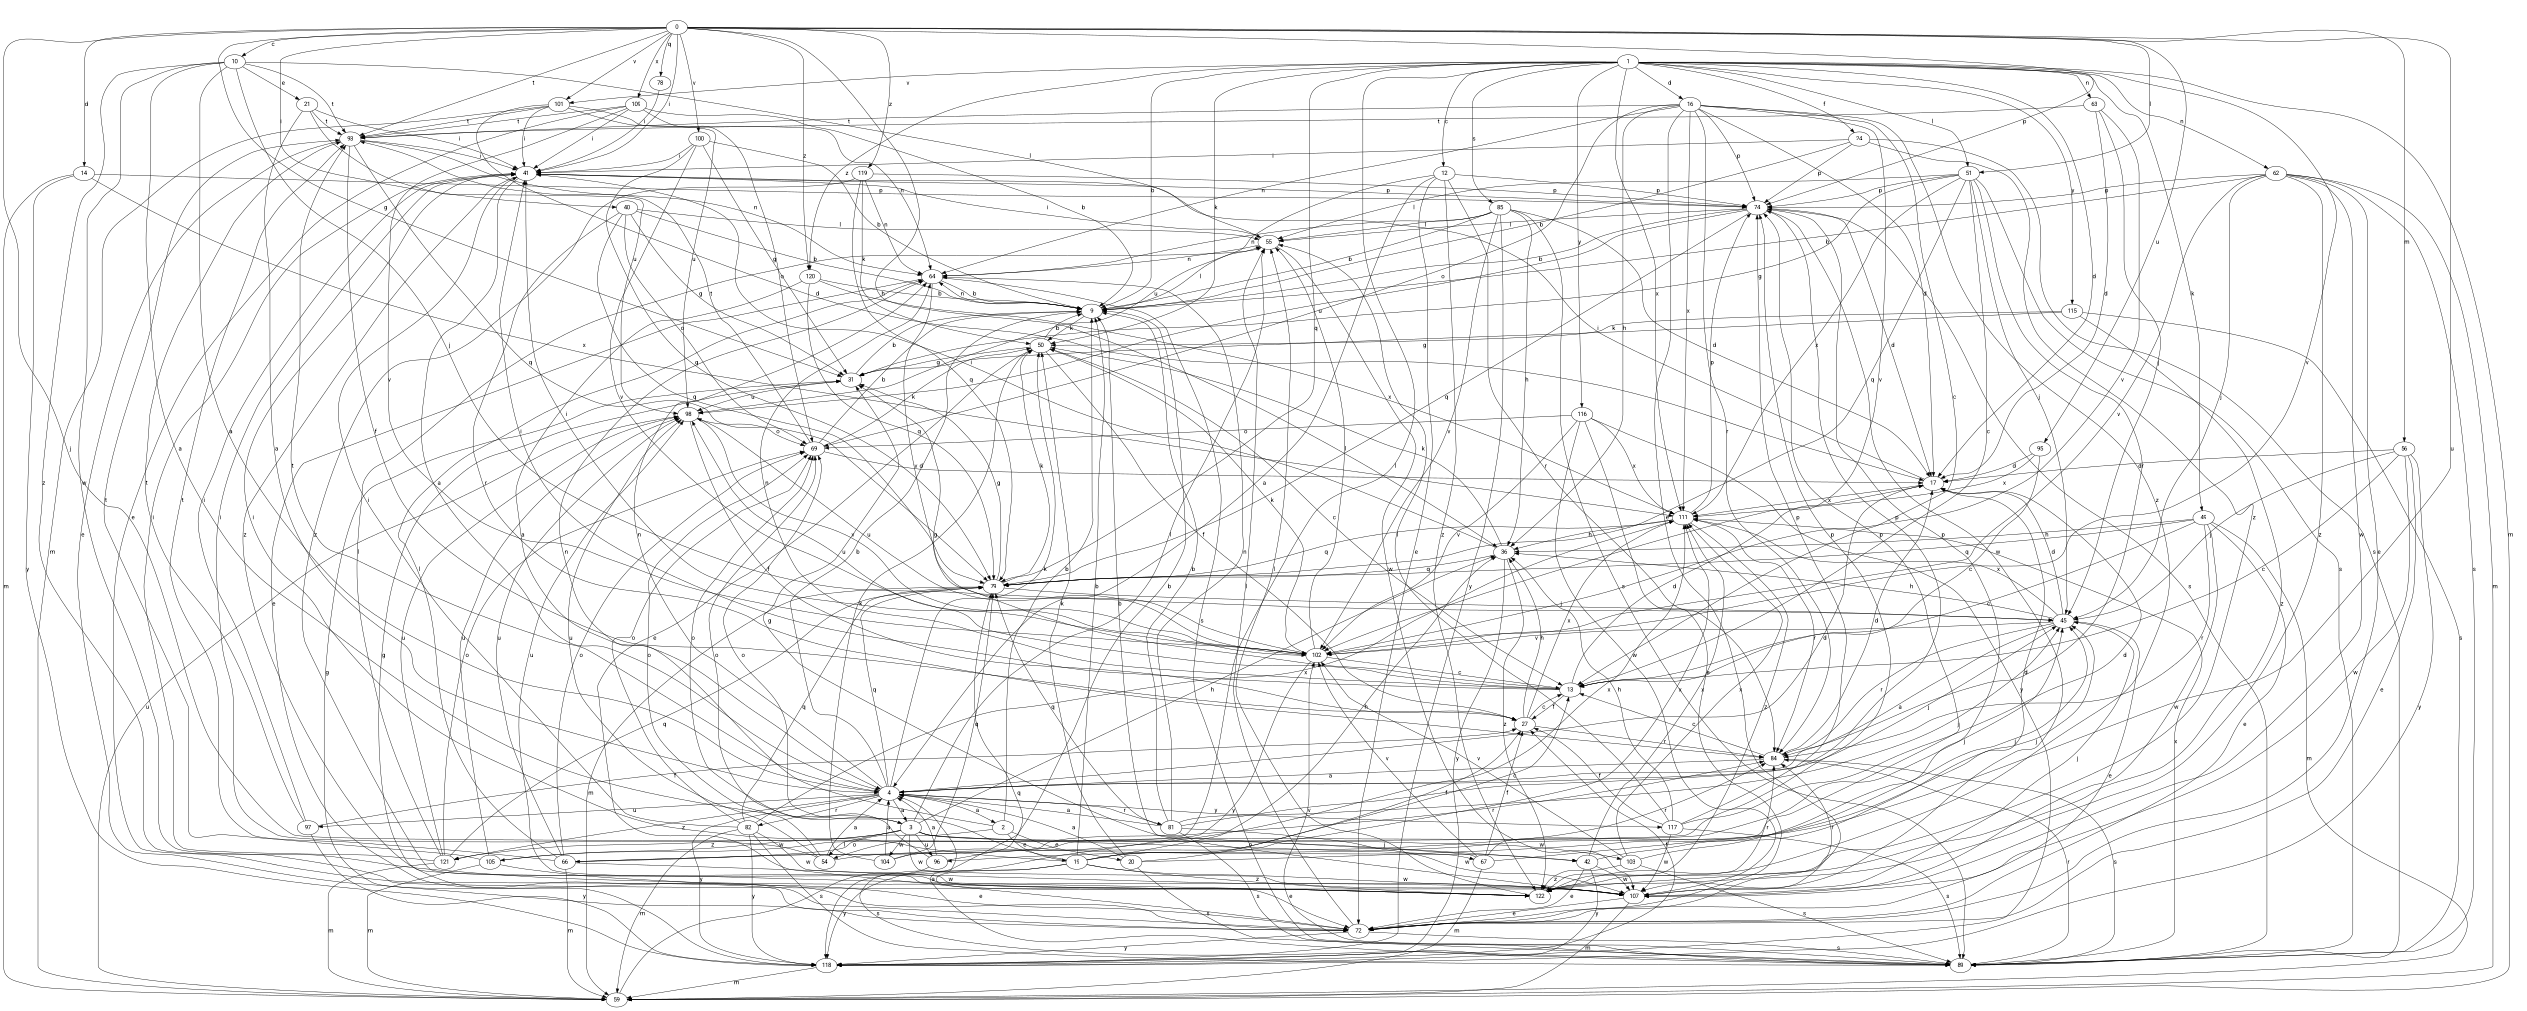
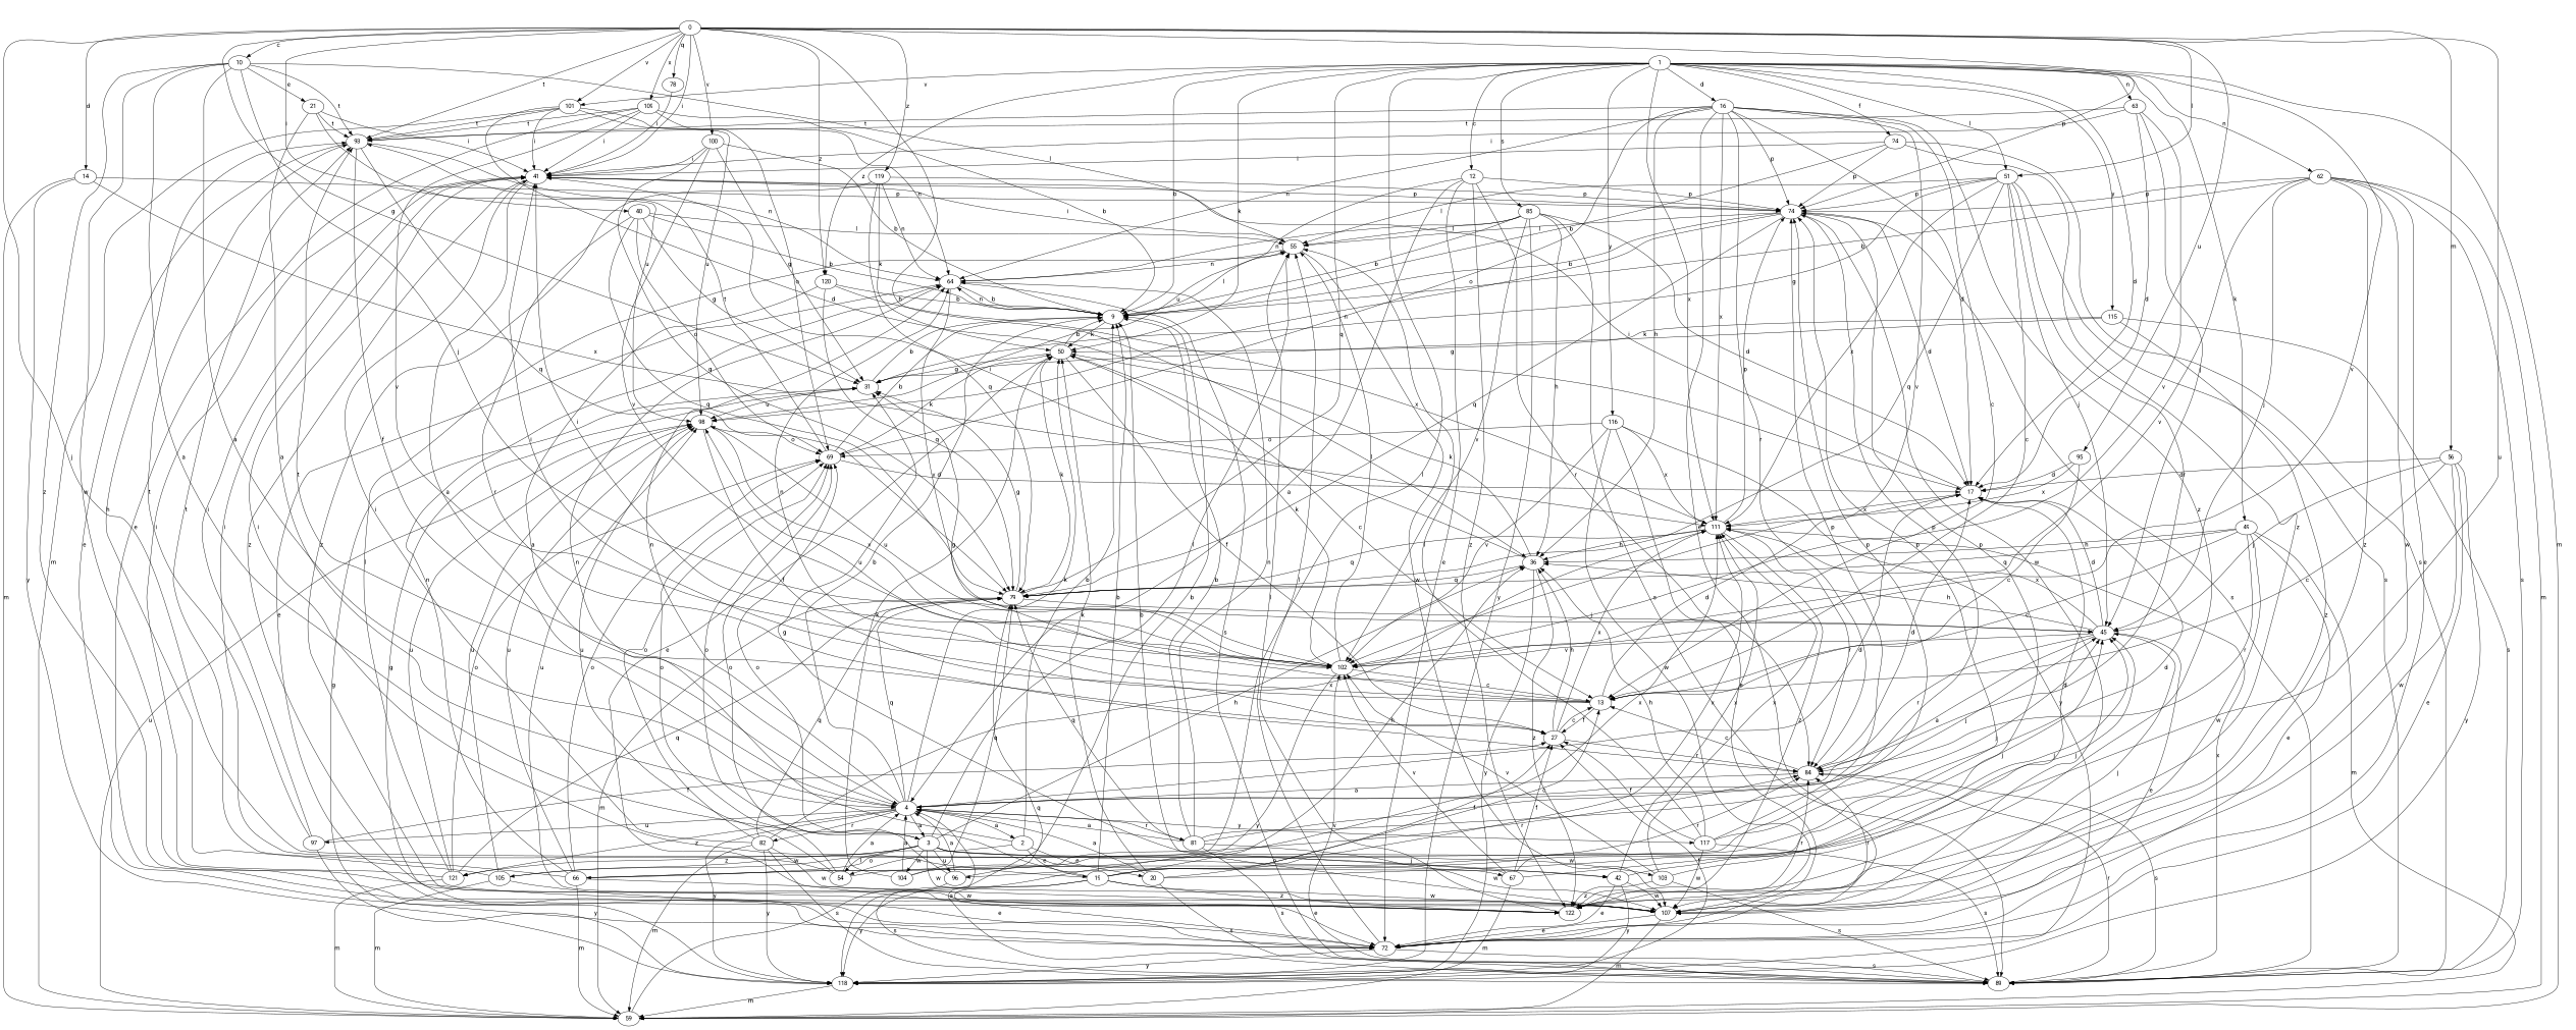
  strict digraph {
    fontname=Roboto
    node [fontname=Roboto]
    edge [fontname=Roboto]
    0
    10
    14
    31
    36
    40
    41
    42
    51
    56
    74
    78
    93
    95
    96
    100
    101
    109
    119
    120
    3
    55
    107
    4
    45
    21
    122
    59
    111
    118
    9
    98
    50
    79
    69
    84
    17
    n38 [label=72]
    13
    89
    64
    27
    102
    1
    12
    16
    24
    49
    54
    62
    63
    85
    115
    116
    2
    19
    20
    66
    67
    103
    104
    105
    121
    81
    82
    97
    117
    0 -> 10 [label=c]
    0 -> 14 [label=d]
    0 -> 31 [label=g]
    0 -> 36 [label=h]
    0 -> 40 [label=i]
    0 -> 41 [label=i]
    0 -> 42 [label=j]
    0 -> 51 [label=l]
    0 -> 56 [label=m]
    0 -> 74 [label=p]
    0 -> 78 [label=q]
    0 -> 93 [label=t]
    0 -> 95 [label=u]
    0 -> 96 [label=u]
    0 -> 100 [label=v]
    0 -> 101 [label=v]
    0 -> 109 [label=x]
    0 -> 119 [label=z]
    0 -> 120 [label=z]
    10 -> 93 [label=t]
    10 -> 3 [label=a]
    10 -> 55 [label=l]
    10 -> 107 [label=w]
    10 -> 4 [label=a]
    10 -> 45 [label=j]
    10 -> 21 [label=e]
    10 -> 122 [label=z]
    14 -> 74 [label=p]
    14 -> 59 [label=m]
    14 -> 111 [label=x]
    14 -> 118 [label=y]
    31 -> 9 [label=b]
    31 -> 98 [label=u]
    36 -> 41 [label=i]
    36 -> 122 [label=z]
    36 -> 118 [label=y]
    36 -> 50 [label=k]
    36 -> 79 [label=q]
    40 -> 31 [label=g]
    40 -> 55 [label=l]
    40 -> 9 [label=b]
    40 -> 79 [label=q]
    40 -> 69 [label=o]
    40 -> 84 [label=r]
    41 -> 74 [label=p]
    41 -> 4 [label=a]
    41 -> 122 [label=z]
    42 -> 107 [label=w]
    42 -> 111 [label=x]
    42 -> 118 [label=y]
    42 -> 17 [label=d]
    42 -> n38 [label=e]
    51 -> 31 [label=g]
    51 -> 74 [label=p]
    51 -> 55 [label=l]
    51 -> 45 [label=j]
    51 -> 111 [label=x]
    51 -> 79 [label=q]
    51 -> 84 [label=r]
    51 -> 13 [label=c]
    51 -> 89 [label=s]
    56 -> 107 [label=w]
    56 -> 45 [label=j]
    56 -> 118 [label=y]
    56 -> 17 [label=d]
    56 -> n38 [label=e]
    56 -> 13 [label=c]
    74 -> 55 [label=l]
    74 -> 107 [label=w]
    74 -> 9 [label=b]
-   74 -> 98 [label=u]
+   74 -> 98 [label=n]
    74 -> 79 [label=q]
    74 -> 17 [label=d]
    74 -> 89 [label=s]
    78 -> 41 [label=i]
    93 -> 79 [label=q]
    93 -> n38 [label=e]
    93 -> 64 [label=n]
    93 -> 27 [label=f]
    95 -> 111 [label=x]
    95 -> 17 [label=d]
    95 -> 13 [label=c]
    96 -> 4 [label=a]
    96 -> 9 [label=b]
    96 -> 69 [label=o]
    96 -> 89 [label=s]
    100 -> 31 [label=g]
    100 -> 41 [label=i]
    100 -> 9 [label=b]
    100 -> 79 [label=q]
    100 -> 102 [label=v]
    101 -> 41 [label=i]
    101 -> 93 [label=t]
    101 -> 59 [label=m]
    101 -> 98 [label=u]
    101 -> 17 [label=d]
    101 -> 64 [label=n]
    109 -> 41 [label=i]
    109 -> 93 [label=t]
    109 -> 9 [label=b]
    109 -> 69 [label=o]
    109 -> n38 [label=e]
    109 -> 102 [label=v]
    119 -> 74 [label=p]
    119 -> 122 [label=z]
    119 -> 50 [label=k]
    119 -> 79 [label=q]
    119 -> 64 [label=n]
    120 -> 4 [label=a]
    120 -> 111 [label=x]
    120 -> 9 [label=b]
    120 -> 79 [label=q]
    3 -> 36 [label=h]
    3 -> 42 [label=j]
    3 -> 96 [label=u]
    3 -> 55 [label=l]
    3 -> 107 [label=w]
    3 -> 69 [label=o]
    3 -> 54 [label=l]
    3 -> 67 [label=o]
    3 -> 103 [label=w]
    3 -> 104 [label=w]
    3 -> 105 [label=w]
    3 -> 121 [label=z]
    55 -> 41 [label=i]
    55 -> 107 [label=w]
    55 -> 64 [label=n]
    107 -> 45 [label=j]
    107 -> 59 [label=m]
    107 -> 9 [label=b]
    107 -> 84 [label=r]
    107 -> n38 [label=e]
    4 -> 93 [label=t]
    4 -> 3 [label=a]
    4 -> 45 [label=j]
    4 -> 118 [label=y]
    4 -> 9 [label=b]
    4 -> 50 [label=k]
    4 -> 79 [label=q]
    4 -> 17 [label=d]
    4 -> 64 [label=n]
    4 -> 2 [label=a]
    4 -> 121 [label=z]
    4 -> 81 [label=r]
    4 -> 82 [label=r]
    4 -> 97 [label=u]
    4 -> 117 [label=y]
    45 -> 36 [label=h]
    45 -> 4 [label=a]
    45 -> 111 [label=x]
    45 -> 84 [label=r]
    45 -> 17 [label=d]
    45 -> n38 [label=e]
    45 -> 102 [label=v]
    21 -> 41 [label=i]
    21 -> 93 [label=t]
    21 -> 4 [label=a]
    21 -> 98 [label=u]
    122 -> 55 [label=l]
    122 -> 98 [label=u]
    122 -> 84 [label=r]
    59 -> 98 [label=u]
    59 -> 79 [label=q]
    111 -> 36 [label=h]
    111 -> 74 [label=p]
    111 -> 122 [label=z]
    111 -> 79 [label=q]
    111 -> 84 [label=r]
    118 -> 31 [label=g]
    118 -> 59 [label=m]
    118 -> 27 [label=f]
    9 -> 55 [label=l]
    9 -> 50 [label=k]
    9 -> 64 [label=n]
    98 -> 69 [label=o]
    98 -> 27 [label=f]
    98 -> 102 [label=v]
    50 -> 31 [label=g]
    50 -> 9 [label=b]
    50 -> n38 [label=e]
    50 -> 13 [label=c]
    50 -> 27 [label=f]
    79 -> 31 [label=g]
    79 -> 45 [label=j]
    79 -> 59 [label=m]
    79 -> 50 [label=k]
    69 -> 93 [label=t]
    69 -> 9 [label=b]
    69 -> 50 [label=k]
    69 -> 17 [label=d]
    84 -> 4 [label=a]
    84 -> 17 [label=d]
    84 -> 13 [label=c]
    84 -> 89 [label=s]
    17 -> 41 [label=i]
    17 -> 111 [label=x]
    n38 -> 31 [label=g]
    n38 -> 55 [label=l]
    n38 -> 118 [label=y]
    n38 -> 89 [label=s]
    13 -> 31 [label=g]
    13 -> 41 [label=i]
    13 -> 98 [label=u]
    13 -> 17 [label=d]
    13 -> 64 [label=n]
    13 -> 27 [label=f]
    89 -> 4 [label=a]
    89 -> 111 [label=x]
    89 -> 84 [label=r]
    89 -> 102 [label=v]
    64 -> 9 [label=b]
    64 -> n38 [label=e]
    64 -> 89 [label=s]
    64 -> 102 [label=v]
    27 -> 36 [label=h]
    27 -> 111 [label=x]
    27 -> 84 [label=r]
    27 -> 13 [label=c]
    102 -> 41 [label=i]
    102 -> 55 [label=l]
    102 -> 118 [label=y]
    102 -> 98 [label=u]
    102 -> 50 [label=k]
    102 -> 13 [label=c]
    1 -> 51 [label=l]
    1 -> 101 [label=v]
    1 -> 120 [label=z]
    1 -> 59 [label=m]
    1 -> 111 [label=x]
    1 -> 9 [label=b]
    1 -> 50 [label=k]
    1 -> 79 [label=q]
    1 -> 17 [label=d]
    1 -> 102 [label=v]
    1 -> 12 [label=c]
    1 -> 16 [label=d]
    1 -> 24 [label=f]
    1 -> 49 [label=k]
    1 -> 54 [label=l]
    1 -> 62 [label=n]
    1 -> 63 [label=n]
    1 -> 85 [label=s]
    1 -> 115 [label=y]
    1 -> 116 [label=y]
    12 -> 74 [label=p]
    12 -> 4 [label=a]
    12 -> 122 [label=z]
    12 -> 98 [label=u]
    12 -> 84 [label=r]
    12 -> n38 [label=e]
    16 -> 36 [label=h]
    16 -> 74 [label=p]
    16 -> 93 [label=t]
    16 -> 122 [label=z]
    16 -> 111 [label=x]
    16 -> 69 [label=o]
    16 -> 84 [label=r]
    16 -> 17 [label=d]
    16 -> n38 [label=e]
    16 -> 13 [label=c]
    16 -> 64 [label=n]
    16 -> 102 [label=v]
    24 -> 41 [label=i]
    24 -> 74 [label=p]
    24 -> 122 [label=z]
    24 -> 9 [label=b]
    24 -> 89 [label=s]
    49 -> 36 [label=h]
    49 -> 107 [label=w]
    49 -> 59 [label=m]
    49 -> 79 [label=q]
    49 -> 84 [label=r]
    49 -> n38 [label=e]
    49 -> 13 [label=c]
    54 -> 41 [label=i]
    54 -> 4 [label=a]
    54 -> 98 [label=u]
    54 -> 69 [label=o]
    54 -> 84 [label=r]
    62 -> 74 [label=p]
    62 -> 107 [label=w]
    62 -> 45 [label=j]
    62 -> 122 [label=z]
    62 -> 59 [label=m]
    62 -> 9 [label=b]
    62 -> n38 [label=e]
    62 -> 89 [label=s]
    62 -> 102 [label=v]
-   93 -> 41 [label=i]
+   63 -> 41 [label=i]
    63 -> 93 [label=t]
    63 -> 45 [label=j]
    63 -> 17 [label=d]
    63 -> 102 [label=v]
    85 -> 36 [label=h]
    85 -> 55 [label=l]
    85 -> 118 [label=y]
    85 -> 9 [label=b]
    85 -> 17 [label=d]
    85 -> 89 [label=s]
    85 -> 64 [label=n]
    85 -> 102 [label=v]
    115 -> 31 [label=g]
    115 -> 122 [label=z]
    115 -> 50 [label=k]
    115 -> 89 [label=s]
    116 -> 107 [label=w]
    116 -> 111 [label=x]
    116 -> 118 [label=y]
    116 -> 69 [label=o]
    116 -> n38 [label=e]
    116 -> 102 [label=v]
    2 -> 9 [label=b]
    2 -> 64 [label=n]
    2 -> 19 [label=e]
    2 -> 20 [label=e]
    2 -> 66 [label=o]
    19 -> 36 [label=h]
    19 -> 41 [label=i]
    19 -> 107 [label=w]
    19 -> 122 [label=z]
    19 -> 111 [label=x]
    19 -> 118 [label=y]
    19 -> 9 [label=b]
    19 -> 69 [label=o]
    19 -> n38 [label=e]
    19 -> 13 [label=c]
    20 -> 4 [label=a]
    20 -> 45 [label=j]
    20 -> 50 [label=k]
    20 -> 89 [label=s]
    20 -> 27 [label=f]
    66 -> 93 [label=t]
    66 -> 107 [label=w]
    66 -> 45 [label=j]
    66 -> 59 [label=m]
    66 -> 98 [label=u]
    66 -> 69 [label=o]
    66 -> 84 [label=r]
-   66 -> 64 [label=l]
+   66 -> 64 [label=n]
    67 -> 31 [label=g]
    67 -> 74 [label=p]
    67 -> 45 [label=j]
    67 -> 59 [label=m]
    67 -> 27 [label=f]
    67 -> 102 [label=v]
    103 -> 74 [label=p]
    103 -> 122 [label=z]
    103 -> 111 [label=x]
    103 -> 89 [label=s]
    103 -> 102 [label=v]
    104 -> 4 [label=a]
    104 -> 111 [label=x]
    104 -> 50 [label=k]
    104 -> 79 [label=q]
    105 -> 74 [label=p]
-   105 -> 93 [label=t]
+   105 -> 93 [label=h]
    105 -> 59 [label=m]
    105 -> 98 [label=u]
    105 -> n38 [label=e]
    121 -> 41 [label=i]
    121 -> 55 [label=l]
    121 -> 59 [label=m]
    121 -> 98 [label=u]
    121 -> 79 [label=q]
    121 -> 69 [label=o]
    81 -> 74 [label=p]
    81 -> 107 [label=w]
    81 -> 4 [label=a]
    81 -> 45 [label=j]
    81 -> 9 [label=b]
    81 -> 79 [label=q]
    81 -> 89 [label=s]
    81 -> 64 [label=n]
    82 -> 41 [label=i]
    82 -> 107 [label=w]
    82 -> 59 [label=m]
    82 -> 111 [label=x]
    82 -> 118 [label=y]
    82 -> 79 [label=q]
    82 -> 69 [label=o]
    82 -> 89 [label=s]
    97 -> 41 [label=i]
    97 -> 93 [label=t]
    97 -> 118 [label=y]
    97 -> 27 [label=f]
    117 -> 36 [label=h]
    117 -> 74 [label=p]
    117 -> 55 [label=l]
    117 -> 107 [label=w]
    117 -> 17 [label=d]
    117 -> 89 [label=s]
    117 -> 27 [label=f]
  }
